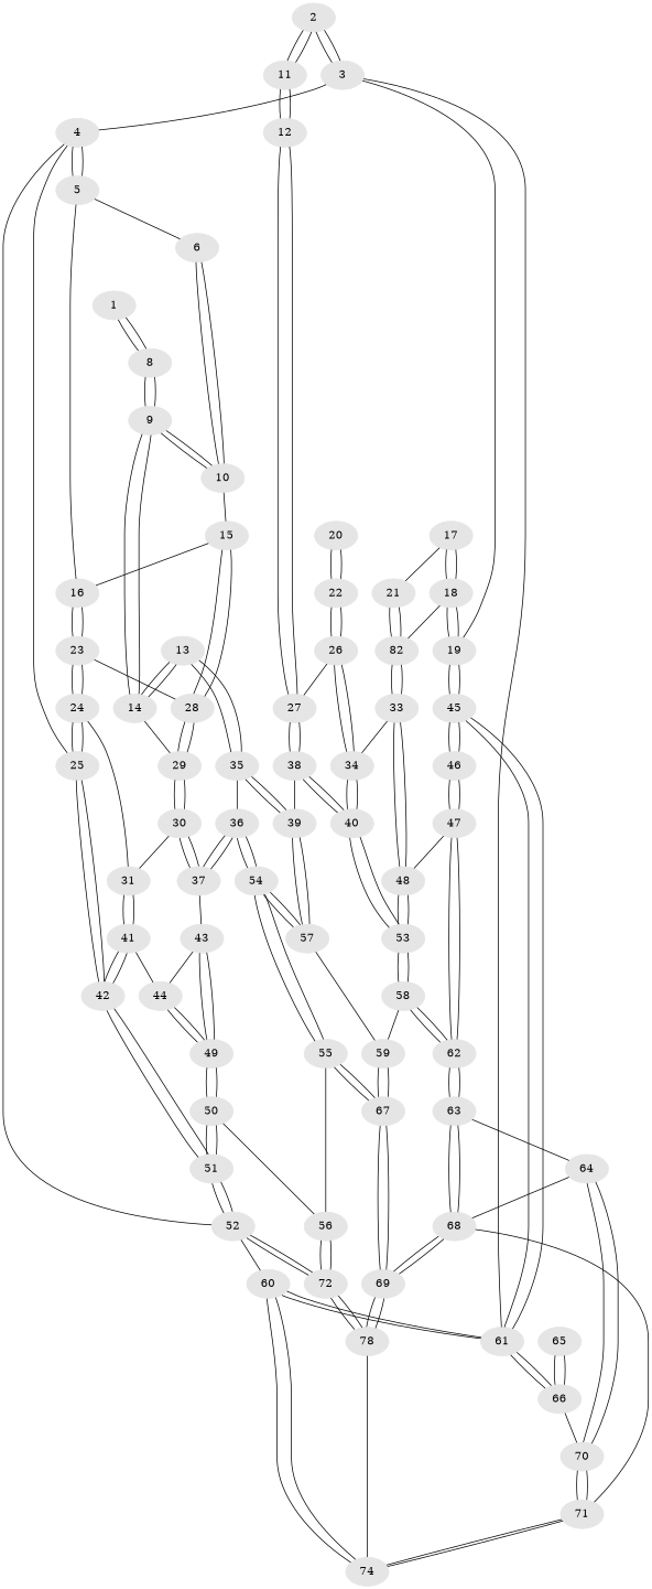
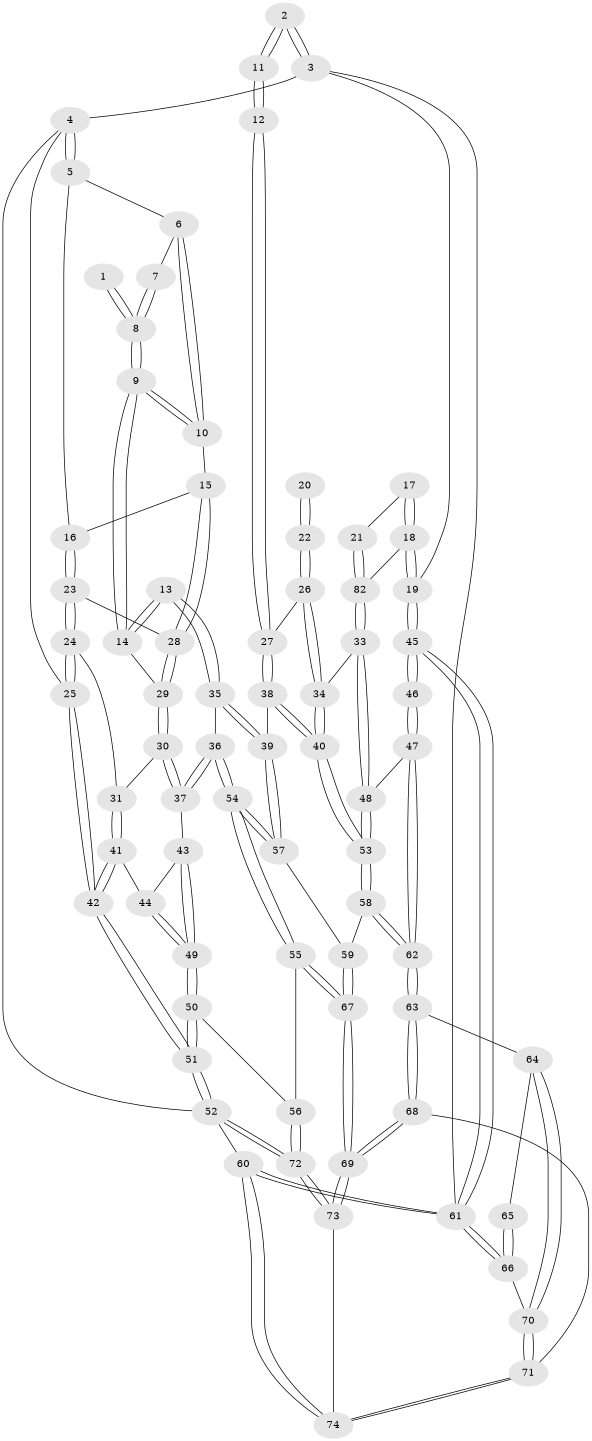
  graph {
    node [color=gray90 style=filled]
    1
    8
    2
    3
    11
    9
    4
    19
    61
    12
    5
    25
    52
    45
    60
    74
    6
    16
    42
    72
+   7
    10
    23
    15
    14
    29
    28
    27
    20
    22
    13
    35
    38
    36
    39
    30
    24
    17
    18
    21
    n41 [label=82]
    33
    46
    26
    34
    31
    41
    51
    40
    37
    43
    44
    48
    53
    54
    57
    55
    49
    59
    58
    50
    47
    66
    62
    63
    56
-   73 [label=78]
+   73
    67
    69
    70
    64
    68
    65
    71
    1 -- 8
    1 -- 8
    8 -- 9
    8 -- 9
    2 -- 3
    2 -- 3
    2 -- 11
    2 -- 11
    3 -- 4
    3 -- 19
    3 -- 61
    11 -- 12
    11 -- 12
    9 -- 10
    9 -- 10
    9 -- 14
    9 -- 14
    4 -- 5
    4 -- 5
    4 -- 25
    4 -- 52
    19 -- 45
    19 -- 45
    61 -- 66
    61 -- 66
    12 -- 27
    12 -- 27
    5 -- 6
    5 -- 16
    25 -- 42
    25 -- 42
    52 -- 60
    52 -- 72
    52 -- 72
    45 -- 61
    45 -- 61
    45 -- 46
    45 -- 46
    60 -- 61
    60 -- 61
    60 -- 74
    60 -- 74
+   6 -- 7
    6 -- 10
    6 -- 10
    16 -- 23
    16 -- 23
    42 -- 51
    42 -- 51
    72 -- 73
    72 -- 73
+   7 -- 8
+   7 -- 8
    10 -- 15
    23 -- 28
    23 -- 24
    23 -- 24
    15 -- 16
    15 -- 28
    15 -- 28
    14 -- 29
    29 -- 30
    29 -- 30
    28 -- 29
    28 -- 29
    27 -- 38
    27 -- 38
    20 -- 22
    20 -- 22
    22 -- 26
    22 -- 26
    13 -- 14
    13 -- 14
    13 -- 35
    13 -- 35
    35 -- 36
    35 -- 39
    35 -- 39
    38 -- 39
    38 -- 40
    38 -- 40
    36 -- 37
    36 -- 37
    36 -- 54
    36 -- 54
    39 -- 57
    39 -- 57
    30 -- 31
    30 -- 37
    30 -- 37
    24 -- 25
    24 -- 25
    24 -- 31
    17 -- 18
    17 -- 18
    17 -- 21
    18 -- 19
    18 -- 19
    18 -- n41
    21 -- n41
    21 -- n41
    n41 -- 33
    n41 -- 33
    33 -- 34
    33 -- 48
    33 -- 48
    46 -- 47
    46 -- 47
    26 -- 27
    26 -- 34
    26 -- 34
    34 -- 40
    34 -- 40
    31 -- 41
    31 -- 41
    41 -- 42
    41 -- 42
    41 -- 44
    51 -- 52
    51 -- 52
    40 -- 53
    40 -- 53
    37 -- 43
    43 -- 44
    43 -- 49
    43 -- 49
    44 -- 49
    44 -- 49
    48 -- 53
    48 -- 53
    53 -- 58
    53 -- 58
    54 -- 57
    54 -- 57
    54 -- 55
    54 -- 55
    57 -- 59
    55 -- 56
    55 -- 67
    55 -- 67
    49 -- 50
    49 -- 50
    59 -- 67
    59 -- 67
    58 -- 59
    58 -- 62
    58 -- 62
    50 -- 51
    50 -- 51
    50 -- 56
    47 -- 48
    47 -- 62
    47 -- 62
    66 -- 70
    62 -- 63
    62 -- 63
    63 -- 64
    63 -- 68
    63 -- 68
    56 -- 72
    56 -- 72
    73 -- 74
    67 -- 69
    67 -- 69
    69 -- 73
    69 -- 73
    70 -- 71
    70 -- 71
    64 -- 70
    64 -- 70
-   64 -- 68
+   64 -- 65
    68 -- 69
    68 -- 69
    68 -- 71
    65 -- 66
    65 -- 66
    71 -- 74
    71 -- 74
  }
